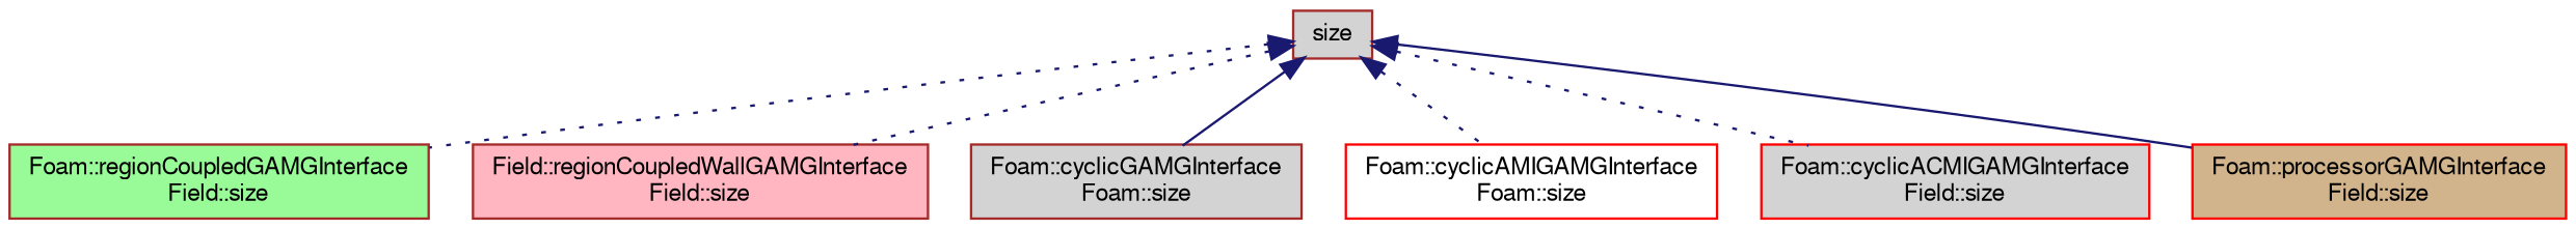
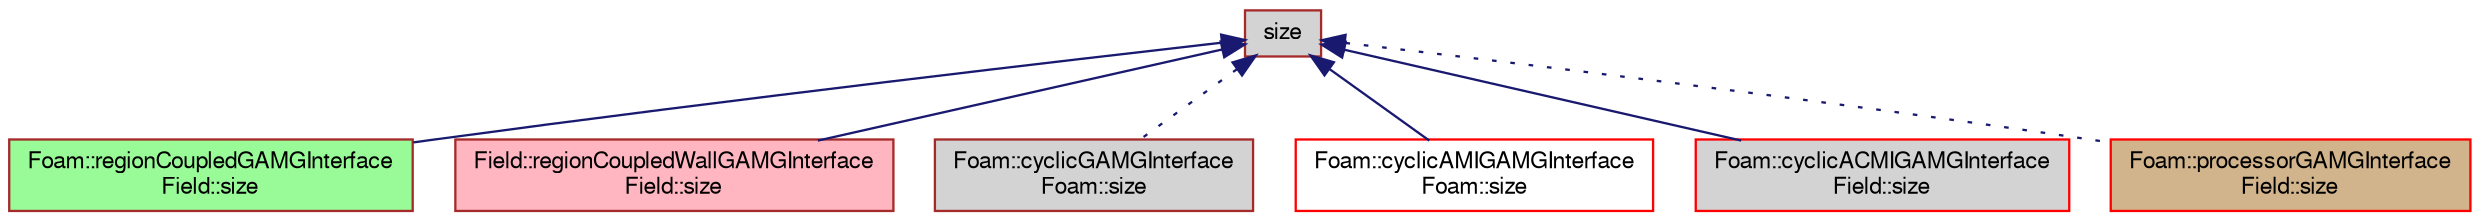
  digraph {
    rankdir=TB
    node [color=brown fillcolor=lightgrey fontname=FreeSans fontsize=10 shape=record style=filled]
    edge [color=midnightblue dir=back fontname=FreeSans fontsize=10 labelfontname=FreeSans labelfontsize=10 style=dotted]
    n1 [fontcolor=black height=0.2 label=size width=0.4]
    n2 [fillcolor=palegreen height=0.2 label="Foam::regionCoupledGAMGInterface\lField::size" width=0.4]
    n3 [fillcolor=lightpink height=0.2 label="Field::regionCoupledWallGAMGInterface\lField::size" width=0.4]
    n4 [height=0.2 label="Foam::cyclicGAMGInterface\lFoam::size" width=0.4]
    n5 [color=red fillcolor=white height=0.2 label="Foam::cyclicAMIGAMGInterface\lFoam::size" width=0.4]
    n6 [color=red height=0.2 label="Foam::cyclicACMIGAMGInterface\lField::size" width=0.4]
    n7 [color=red fillcolor=tan height=0.2 label="Foam::processorGAMGInterface\lField::size" width=0.4]
-   n1 -> n2
-   n1 -> n3
-   n1 -> n4 [style=solid]
-   n1 -> n5
-   n1 -> n6
-   n1 -> n7 [style=solid]
+   n1 -> n2 [style=solid]
+   n1 -> n3 [style=solid]
+   n1 -> n4
+   n1 -> n5 [style=solid]
+   n1 -> n6 [style=solid]
+   n1 -> n7
  }
